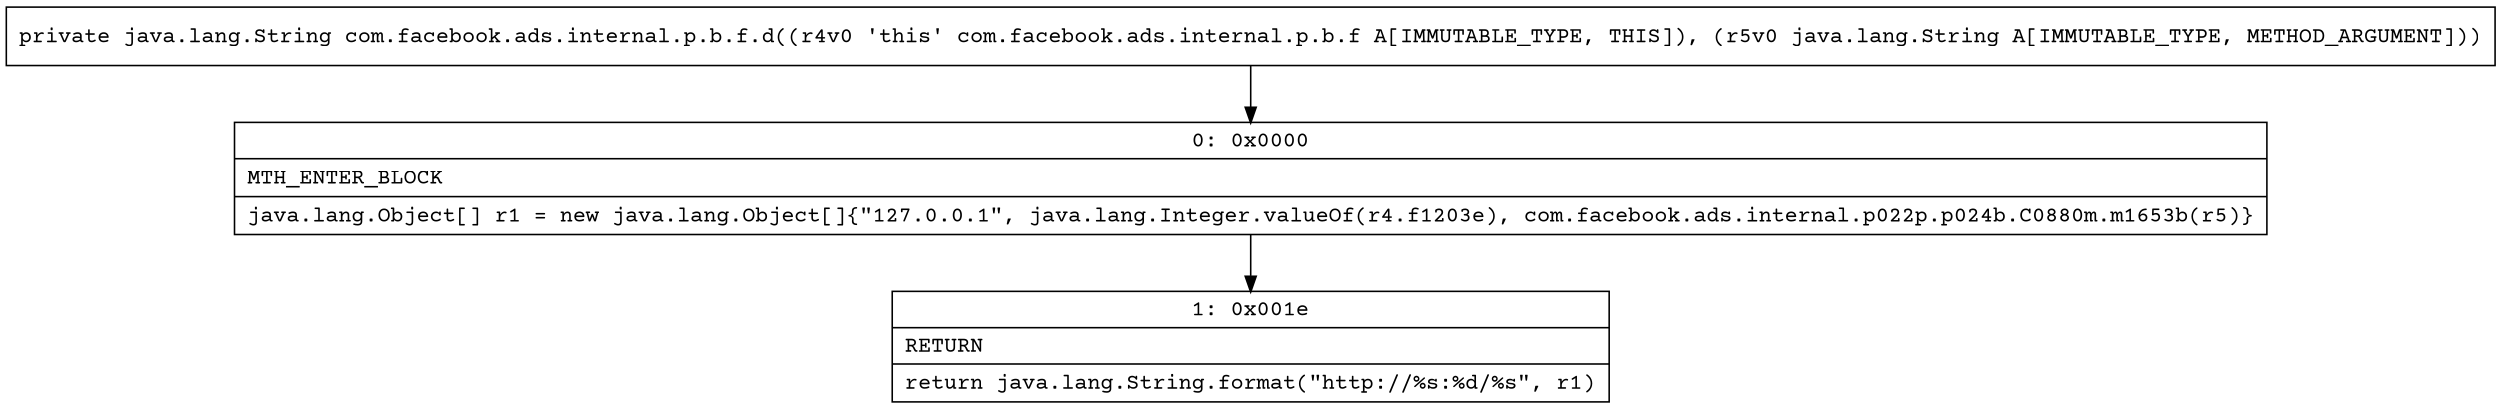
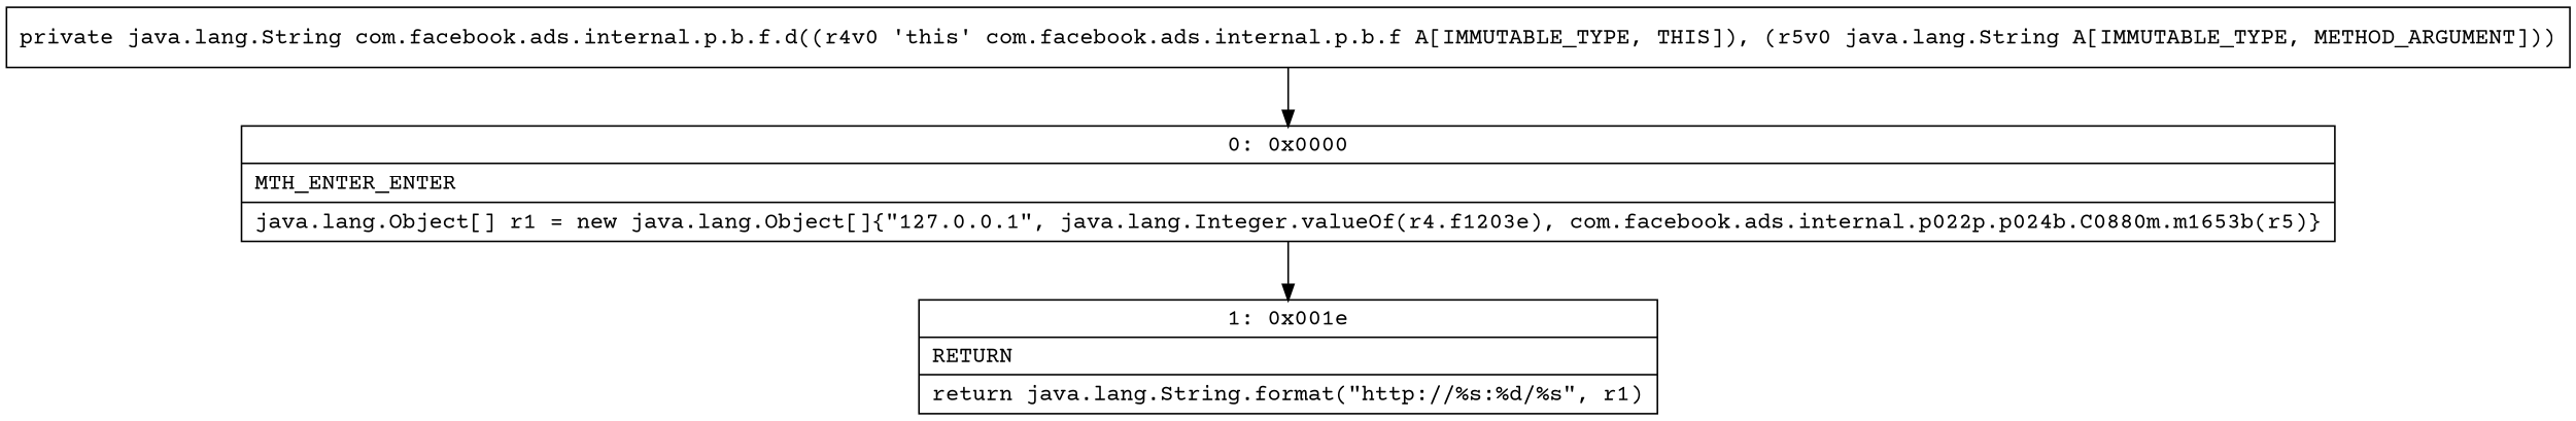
  digraph {
    fontname="Courier Prime"
    node [shape=record fontname="Courier Prime"]
    edge [fontname="Courier Prime"]
-   n1 [label="{0\:\ 0x0000|MTH_ENTER_BLOCK\l|java.lang.Object[] r1 = new java.lang.Object[]\{\"127.0.0.1\", java.lang.Integer.valueOf(r4.f1203e), com.facebook.ads.internal.p022p.p024b.C0880m.m1653b(r5)\}\l}"]
+   n1 [label="{0\:\ 0x0000|MTH_ENTER_ENTER\l|java.lang.Object[] r1 = new java.lang.Object[]\{\"127.0.0.1\", java.lang.Integer.valueOf(r4.f1203e), com.facebook.ads.internal.p022p.p024b.C0880m.m1653b(r5)\}\l}"]
    n2 [label="{1\:\ 0x001e|RETURN\l|return java.lang.String.format(\"http:\/\/%s:%d\/%s\", r1)\l}"]
    n3 [label="{private java.lang.String com.facebook.ads.internal.p.b.f.d((r4v0 'this' com.facebook.ads.internal.p.b.f A[IMMUTABLE_TYPE, THIS]), (r5v0 java.lang.String A[IMMUTABLE_TYPE, METHOD_ARGUMENT])) }"]
    n1 -> n2
    n3 -> n1
  }
